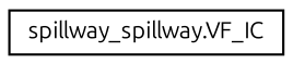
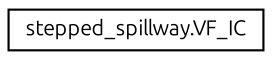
  digraph {
    rankdir=TB
    fontname=Ubuntu
-   n1 [color=black fillcolor=white fontname=Ubuntu fontsize=10 height=0.2 label="spillway_spillway.VF_IC" shape=record style=filled width=0.4]
+   n1 [color=black fillcolor=white fontname=Ubuntu fontsize=10 height=0.2 label="stepped_spillway.VF_IC" shape=record style=filled width=0.4]
  }
